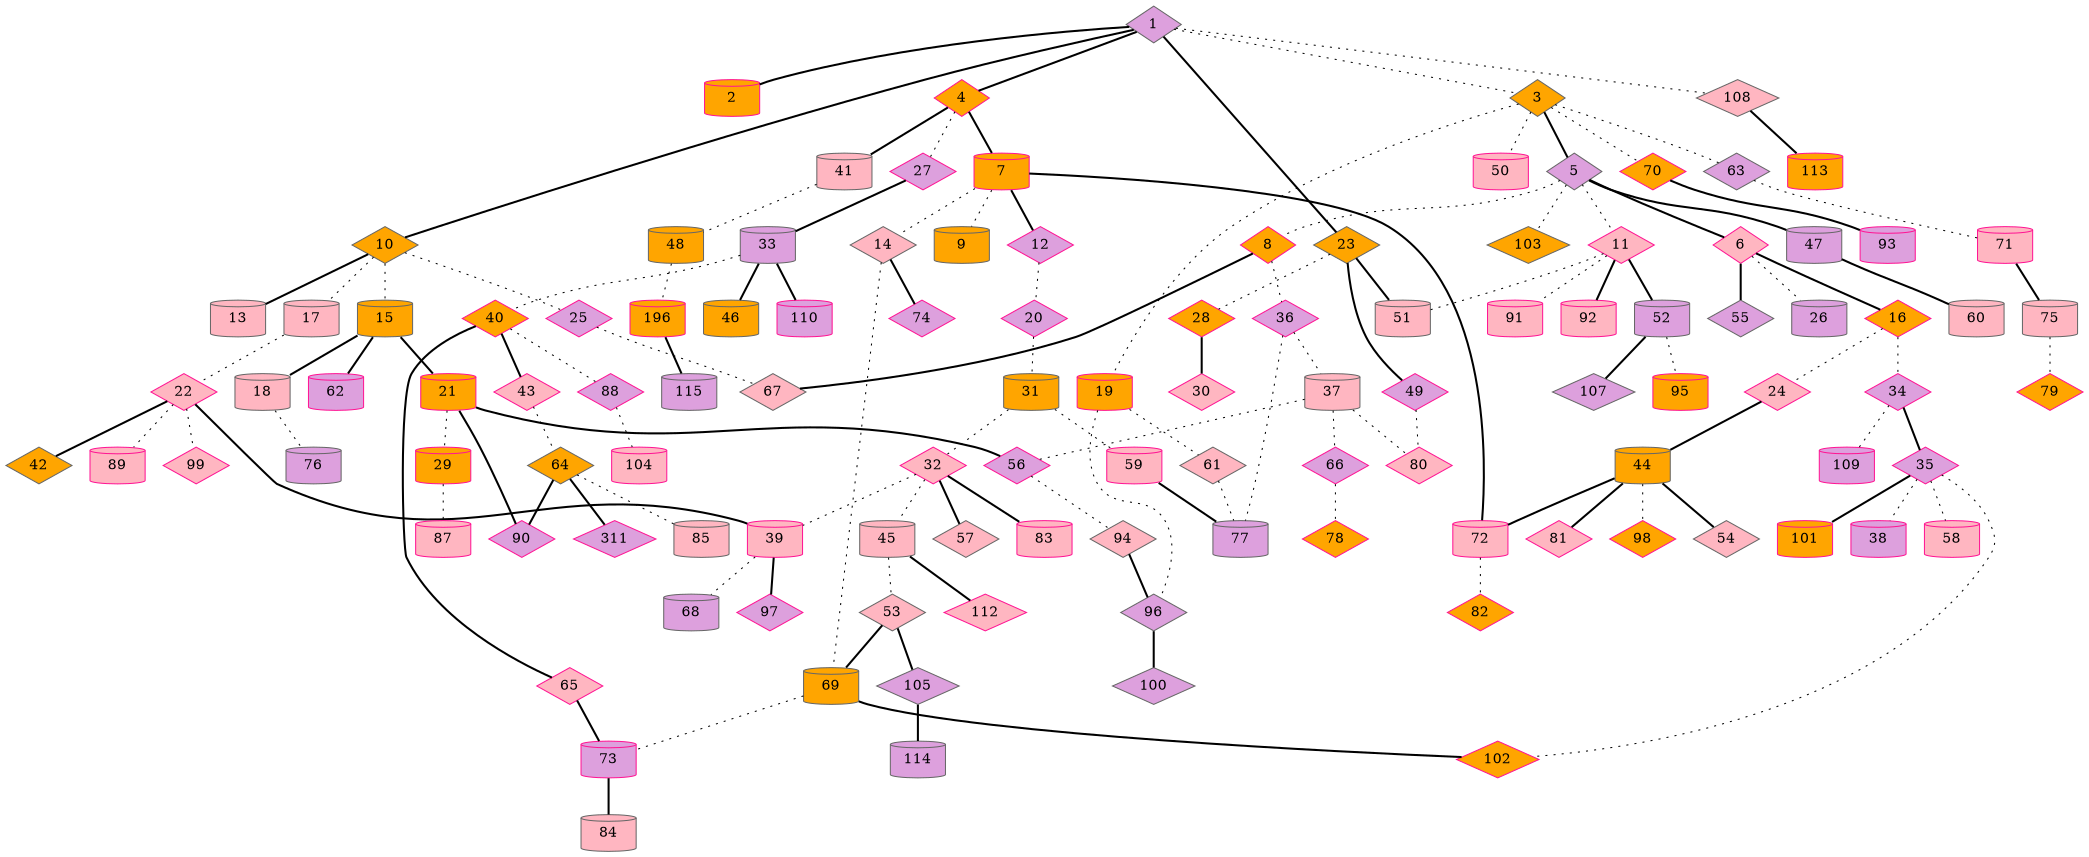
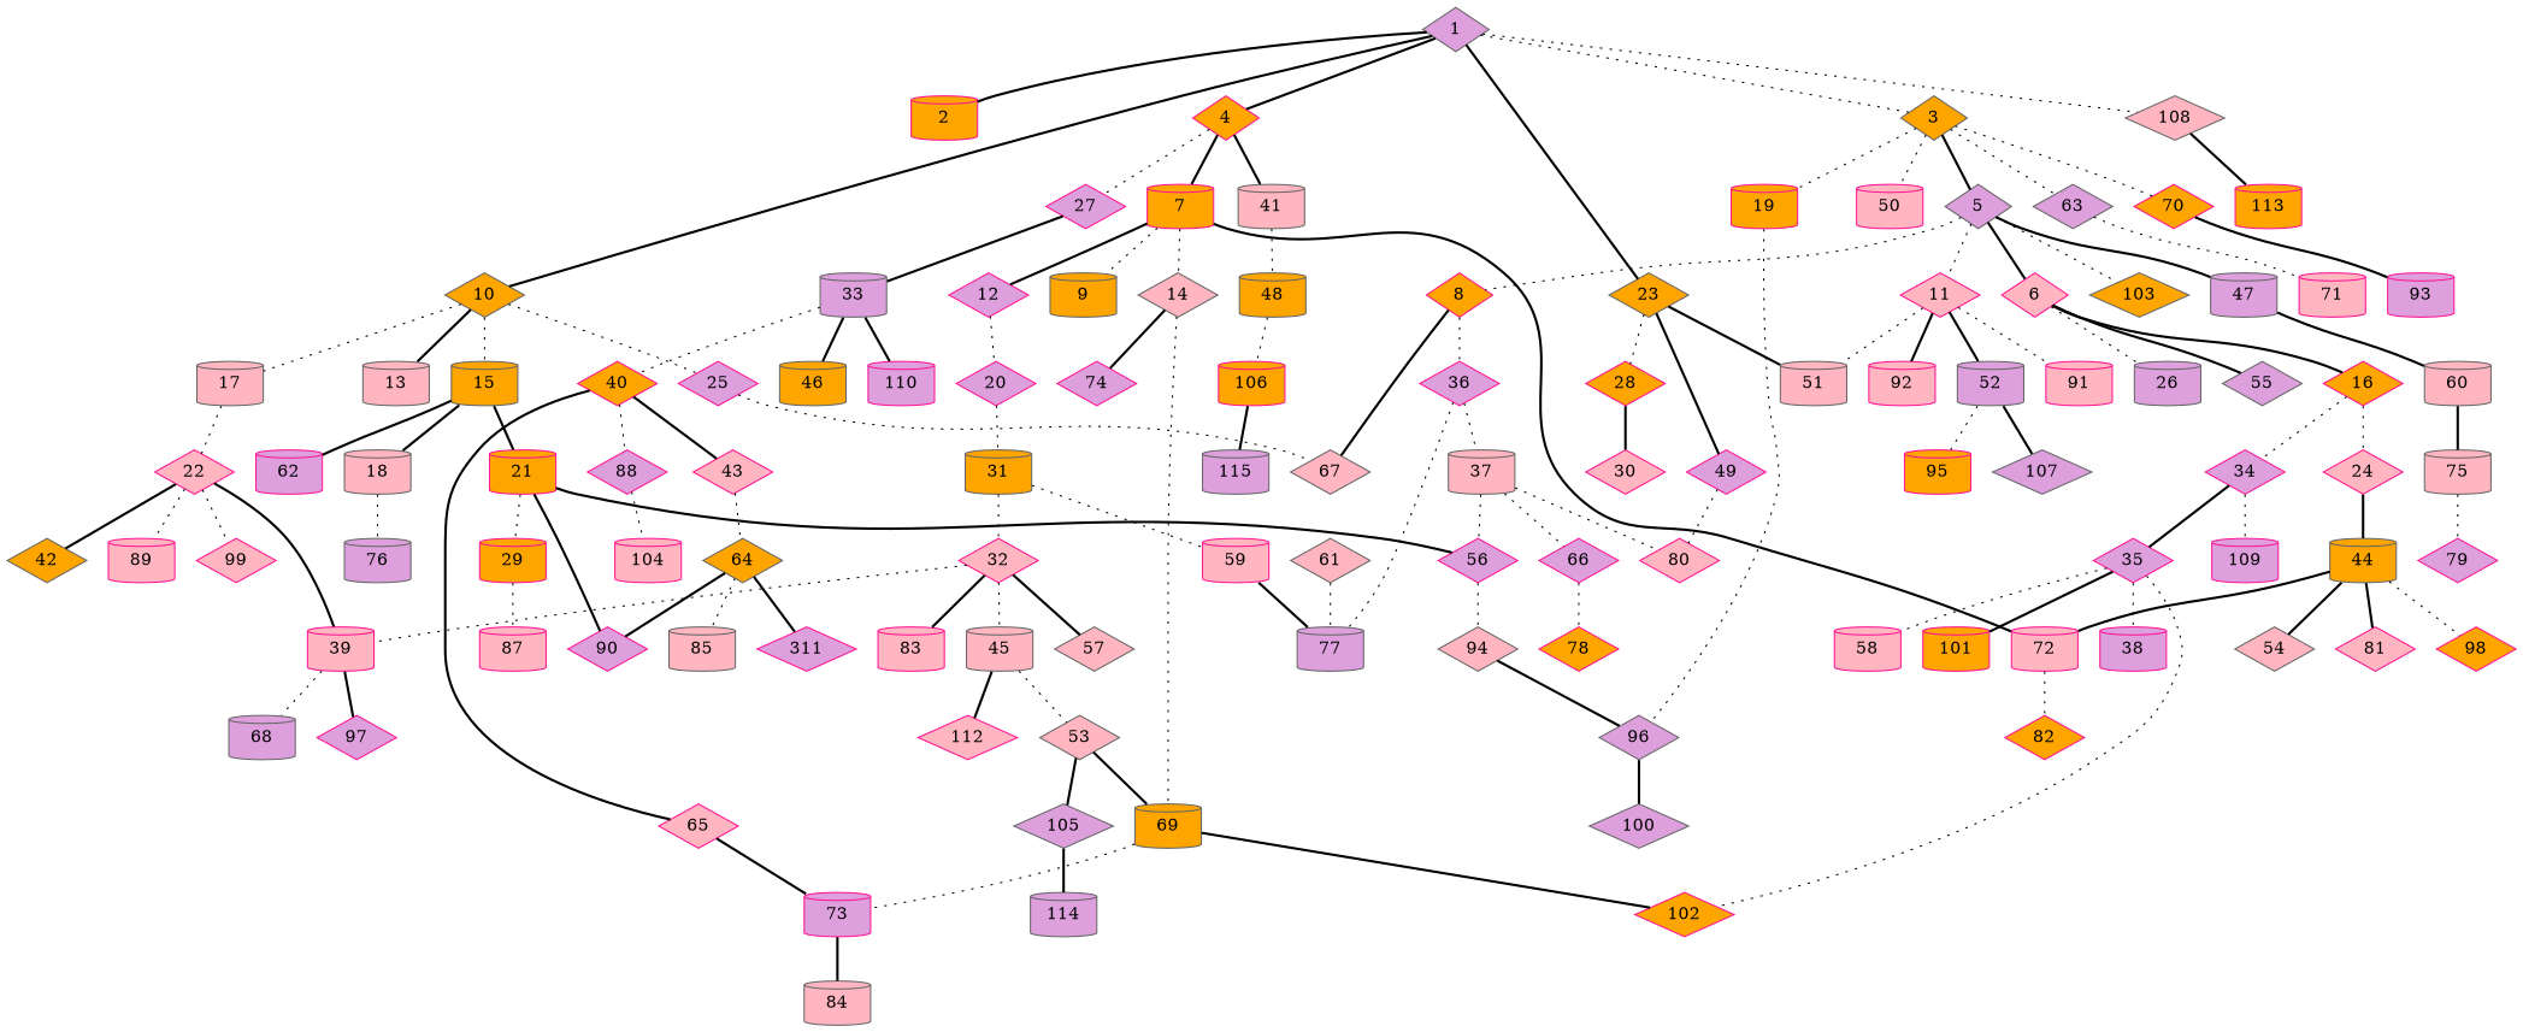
  graph {
    node [color=deeppink fillcolor=lightpink shape=diamond style=filled]
    edge [style=dotted]
    1 [color=gray40 fillcolor=plum]
    2 [fillcolor=orange shape=cylinder]
    3 [color=gray40 fillcolor=orange]
    4 [fillcolor=orange]
    10 [color=gray40 fillcolor=orange]
    23 [color=gray40 fillcolor=orange]
    108 [color=gray40]
    5 [color=gray40 fillcolor=plum]
    19 [fillcolor=orange shape=cylinder]
    50 [shape=cylinder]
    63 [color=gray40 fillcolor=plum]
    70 [fillcolor=orange]
    7 [fillcolor=orange shape=cylinder]
    27 [fillcolor=plum]
    41 [color=gray40 shape=cylinder]
    13 [color=gray40 shape=cylinder]
    15 [color=gray40 fillcolor=orange shape=cylinder]
    17 [color=gray40 shape=cylinder]
    25 [fillcolor=plum]
    51 [color=gray40 shape=cylinder]
    28 [fillcolor=orange]
    49 [fillcolor=plum]
    113 [fillcolor=orange shape=cylinder]
    6
    8 [fillcolor=orange]
    11
    47 [color=gray40 fillcolor=plum shape=cylinder]
    103 [color=gray40 fillcolor=orange]
    61 [color=gray40]
    96 [color=gray40 fillcolor=plum]
    71 [shape=cylinder]
    93 [fillcolor=plum shape=cylinder]
    9 [color=gray40 fillcolor=orange shape=cylinder]
    12 [fillcolor=plum]
    14 [color=gray40]
    72 [shape=cylinder]
    33 [color=gray40 fillcolor=plum shape=cylinder]
    48 [color=gray40 fillcolor=orange shape=cylinder]
    16 [fillcolor=orange]
    26 [color=gray40 fillcolor=plum shape=cylinder]
    55 [color=gray40 fillcolor=plum]
    36 [fillcolor=plum]
    67 [color=gray40]
    52 [color=gray40 fillcolor=plum shape=cylinder]
    91 [shape=cylinder]
    92 [shape=cylinder]
    60 [color=gray40 shape=cylinder]
    24
    34 [fillcolor=plum]
    20 [fillcolor=plum]
    69 [color=gray40 fillcolor=orange shape=cylinder]
    74 [fillcolor=plum]
    82 [fillcolor=orange]
    37 [color=gray40 shape=cylinder]
    77 [color=gray40 fillcolor=plum shape=cylinder]
    18 [color=gray40 shape=cylinder]
    21 [fillcolor=orange shape=cylinder]
    62 [fillcolor=plum shape=cylinder]
    22
    95 [fillcolor=orange shape=cylinder]
    107 [color=gray40 fillcolor=plum]
    31 [color=gray40 fillcolor=orange shape=cylinder]
    102 [fillcolor=orange]
    73 [fillcolor=plum shape=cylinder]
    76 [color=gray40 fillcolor=plum shape=cylinder]
    29 [fillcolor=orange shape=cylinder]
    56 [fillcolor=plum]
    90 [fillcolor=plum]
    44 [color=gray40 fillcolor=orange shape=cylinder]
    35 [fillcolor=plum]
    109 [fillcolor=plum shape=cylinder]
    39 [shape=cylinder]
    42 [color=gray40 fillcolor=orange]
    89 [shape=cylinder]
    99
    100 [color=gray40 fillcolor=plum]
    32
    59 [shape=cylinder]
    87 [shape=cylinder]
    94 [color=gray40]
    68 [color=gray40 fillcolor=plum shape=cylinder]
    97 [fillcolor=plum]
    30
    80
    54 [color=gray40]
    81
    98 [fillcolor=orange]
    40 [fillcolor=orange]
    46 [color=gray40 fillcolor=orange shape=cylinder]
    110 [fillcolor=plum shape=cylinder]
    45 [color=gray40 shape=cylinder]
    57 [color=gray40]
    83 [shape=cylinder]
    53 [color=gray40]
    112
    43
    65
    88 [fillcolor=plum]
    38 [fillcolor=plum shape=cylinder]
    58 [shape=cylinder]
    101 [fillcolor=orange shape=cylinder]
    66 [fillcolor=plum]
    78 [fillcolor=orange]
    64 [color=gray40 fillcolor=orange]
    104 [shape=cylinder]
-   106 [fillcolor=orange shape=cylinder label=196]
+   106 [fillcolor=orange shape=cylinder]
    85 [color=gray40 shape=cylinder]
    n108 [fillcolor=plum label=311]
    105 [color=gray40 fillcolor=plum]
    115 [color=gray40 fillcolor=plum shape=cylinder]
    114 [color=gray40 fillcolor=plum shape=cylinder]
    75 [color=gray40 shape=cylinder]
    84 [color=gray40 shape=cylinder]
-   79 [fillcolor=orange]
+   79 [fillcolor=plum]
    1 -- 2 [style=bold]
    1 -- 3
    1 -- 4 [style=bold]
    1 -- 10 [style=bold]
    1 -- 23 [style=bold]
    1 -- 108
    3 -- 5 [style=bold]
    3 -- 19
    3 -- 50
    3 -- 63
    3 -- 70
    4 -- 7 [style=bold]
    4 -- 27
    4 -- 41 [style=bold]
    10 -- 13 [style=bold]
    10 -- 15
    10 -- 17
    10 -- 25
    23 -- 51 [style=bold]
    23 -- 28
    23 -- 49 [style=bold]
    108 -- 113 [style=bold]
    5 -- 6 [style=bold]
    5 -- 8
    5 -- 11
    5 -- 47 [style=bold]
    5 -- 103
-   19 -- 61
    19 -- 96
    63 -- 71
    70 -- 93 [style=bold]
    7 -- 9
    7 -- 12 [style=bold]
    7 -- 14
    7 -- 72 [style=bold]
    27 -- 33 [style=bold]
    41 -- 48
    15 -- 18 [style=bold]
    15 -- 21 [style=bold]
    15 -- 62 [style=bold]
    17 -- 22
    25 -- 67
    28 -- 30 [style=bold]
    49 -- 80
    6 -- 16 [style=bold]
    6 -- 26
    6 -- 55 [style=bold]
    8 -- 36
    8 -- 67 [style=bold]
    11 -- 51
    11 -- 52 [style=bold]
    11 -- 91
    11 -- 92 [style=bold]
    47 -- 60 [style=bold]
    61 -- 77
    96 -- 100 [style=bold]
-   71 -- 75 [style=bold]
+   60 -- 75 [style=bold]
    12 -- 20
    14 -- 69
    14 -- 74 [style=bold]
    72 -- 82
    33 -- 40
    33 -- 46 [style=bold]
    33 -- 110 [style=bold]
    48 -- 106
    16 -- 24
    16 -- 34
    36 -- 37
    36 -- 77
    52 -- 95
    52 -- 107 [style=bold]
    24 -- 44 [style=bold]
    34 -- 35 [style=bold]
    34 -- 109
    20 -- 31
    69 -- 102 [style=bold]
    69 -- 73
    37 -- 56
    37 -- 80
    37 -- 66
    18 -- 76
    21 -- 29
    21 -- 56 [style=bold]
    21 -- 90 [style=bold]
    22 -- 39 [style=bold]
    22 -- 42 [style=bold]
    22 -- 89
    22 -- 99
    31 -- 32
    31 -- 59
    73 -- 84 [style=bold]
    29 -- 87
    56 -- 94
    44 -- 72 [style=bold]
    44 -- 54 [style=bold]
    44 -- 81 [style=bold]
    44 -- 98
    35 -- 102
    35 -- 38
    35 -- 58
    35 -- 101 [style=bold]
    39 -- 68
    39 -- 97 [style=bold]
    32 -- 39
    32 -- 45
    32 -- 57 [style=bold]
    32 -- 83 [style=bold]
    59 -- 77 [style=bold]
    94 -- 96 [style=bold]
    40 -- 43 [style=bold]
    40 -- 65 [style=bold]
    40 -- 88
    45 -- 53
    45 -- 112 [style=bold]
    53 -- 69 [style=bold]
    53 -- 105 [style=bold]
    43 -- 64
    65 -- 73 [style=bold]
    88 -- 104
    66 -- 78
    64 -- 90 [style=bold]
    64 -- 85
    64 -- n108 [style=bold]
    106 -- 115 [style=bold]
    105 -- 114 [style=bold]
    75 -- 79
  }
